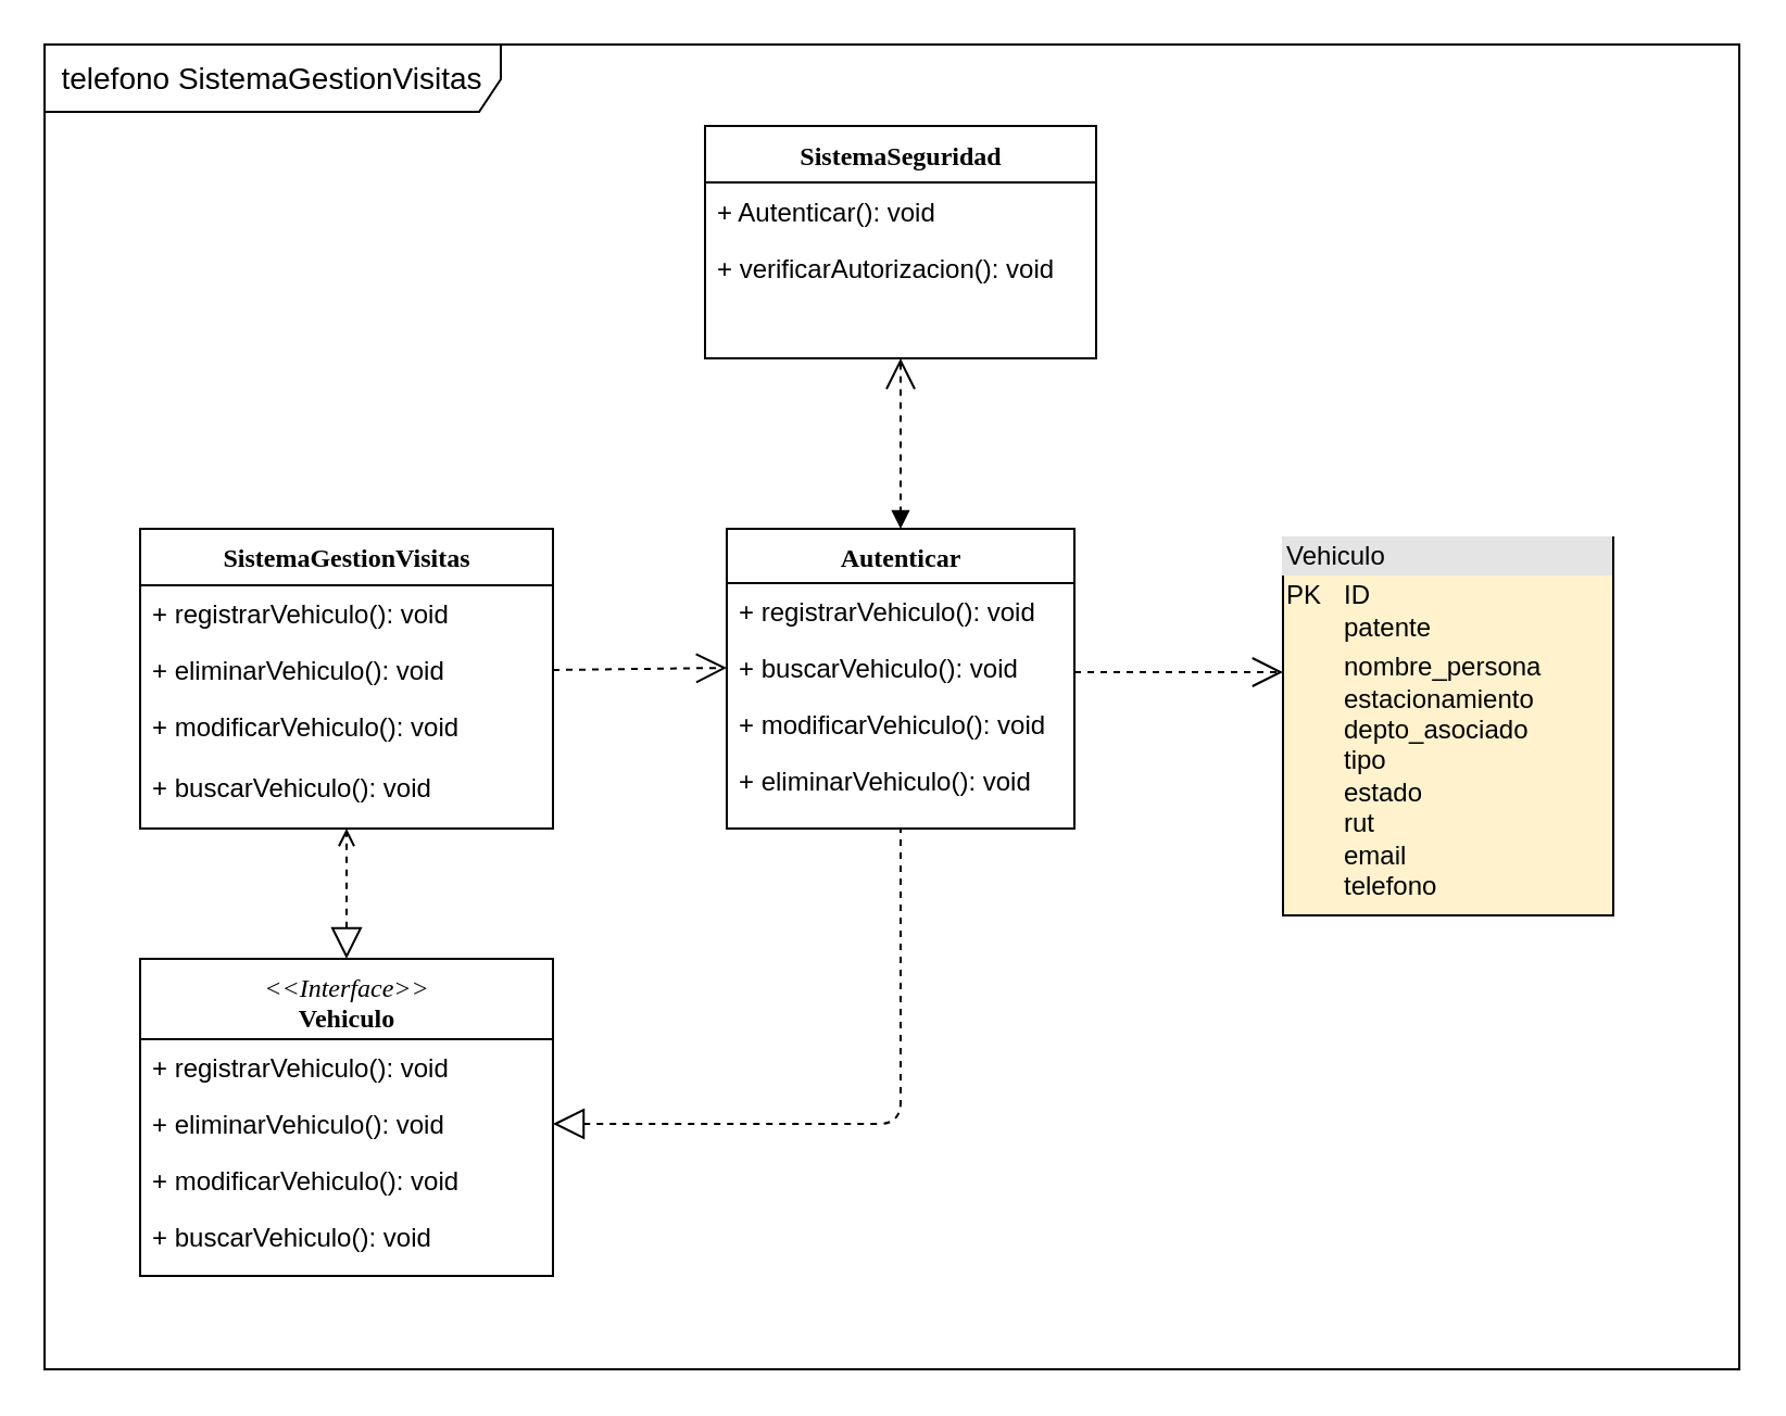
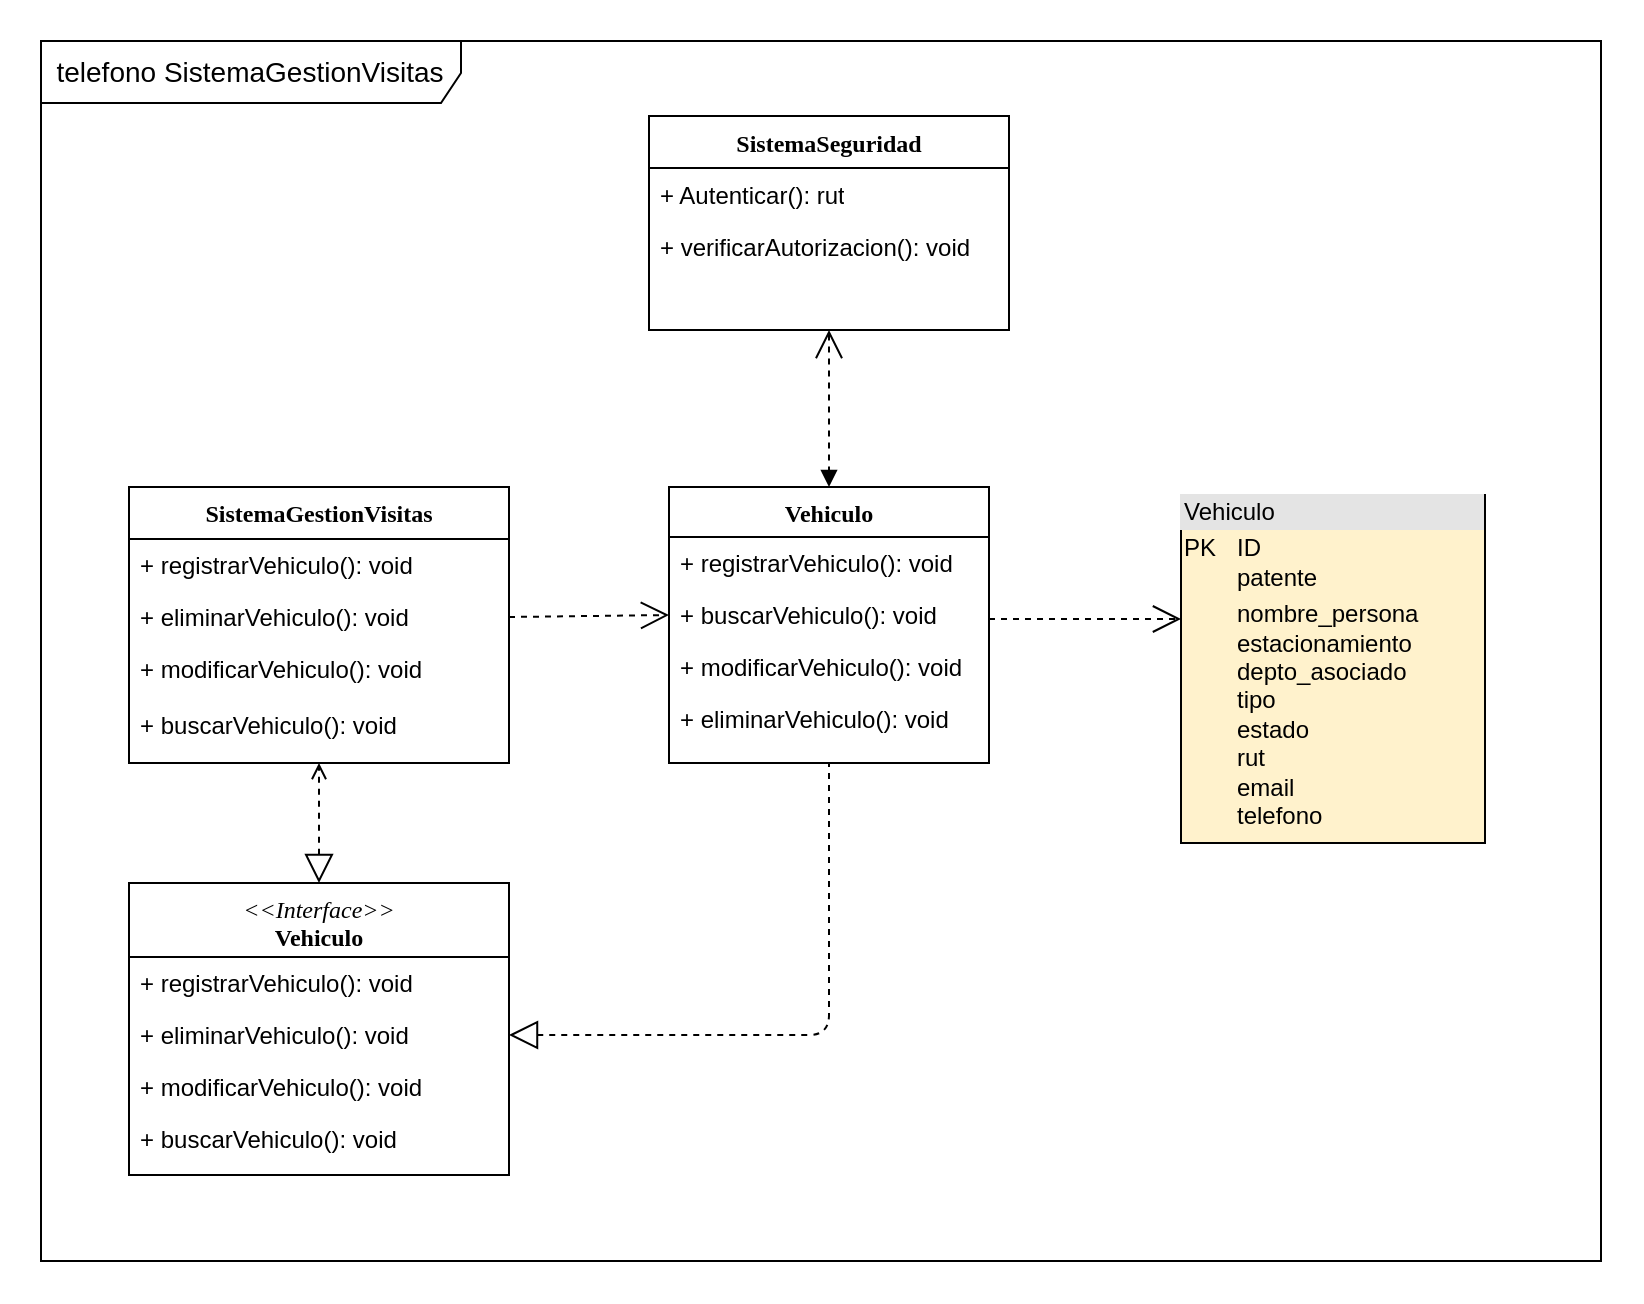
  <mxCell id="0" />
  <mxCell id="1" parent="0" />
  <mxCell id="2" value="&lt;font style=&quot;font-size: 14px&quot;&gt;telefono SistemaGestionVisitas&lt;/font&gt;" style="shape=umlFrame;whiteSpace=wrap;html=1;width=210;height=31;" parent="1" vertex="1"><mxGeometry x="20" y="20" width="780" height="610" as="geometry" /></mxCell>
  <mxCell id="3" value="SistemaSeguridad" style="swimlane;html=1;fontStyle=1;align=center;verticalAlign=top;childLayout=stackLayout;horizontal=1;startSize=26;horizontalStack=0;resizeParent=1;resizeLast=0;collapsible=1;marginBottom=0;swimlaneFillColor=#ffffff;rounded=0;shadow=0;comic=0;labelBackgroundColor=none;strokeColor=#000000;strokeWidth=1;fillColor=none;fontFamily=Verdana;fontSize=12;fontColor=#000000;" parent="1" vertex="1"><mxGeometry x="324" y="57.5" width="180" height="107" as="geometry" /></mxCell>
- <mxCell id="4" value="+ Autenticar(): void" style="text;html=1;strokeColor=none;fillColor=none;align=left;verticalAlign=top;spacingLeft=4;spacingRight=4;whiteSpace=wrap;overflow=hidden;rotatable=0;points=[[0,0.5],[1,0.5]];portConstraint=eastwest;" parent="3" vertex="1"><mxGeometry y="26" width="180" height="26" as="geometry" /></mxCell>
+ <mxCell id="4" value="+ Autenticar(): rut" style="text;html=1;strokeColor=none;fillColor=none;align=left;verticalAlign=top;spacingLeft=4;spacingRight=4;whiteSpace=wrap;overflow=hidden;rotatable=0;points=[[0,0.5],[1,0.5]];portConstraint=eastwest;" parent="3" vertex="1"><mxGeometry y="26" width="180" height="26" as="geometry" /></mxCell>
  <mxCell id="5" value="+ verificarAutorizacion(): void" style="text;html=1;strokeColor=none;fillColor=none;align=left;verticalAlign=top;spacingLeft=4;spacingRight=4;whiteSpace=wrap;overflow=hidden;rotatable=0;points=[[0,0.5],[1,0.5]];portConstraint=eastwest;" parent="3" vertex="1"><mxGeometry y="52" width="180" height="26" as="geometry" /></mxCell>
- <mxCell id="6" value="Autenticar" style="swimlane;html=1;fontStyle=1;align=center;verticalAlign=top;childLayout=stackLayout;horizontal=1;startSize=25;horizontalStack=0;resizeParent=1;resizeLast=0;collapsible=1;marginBottom=0;swimlaneFillColor=#ffffff;rounded=0;shadow=0;comic=0;labelBackgroundColor=none;strokeColor=#000000;strokeWidth=1;fillColor=none;fontFamily=Verdana;fontSize=12;fontColor=#000000;" parent="1" vertex="1"><mxGeometry x="334" y="243" width="160" height="138" as="geometry" /></mxCell>
+ <mxCell id="6" value="Vehiculo" style="swimlane;html=1;fontStyle=1;align=center;verticalAlign=top;childLayout=stackLayout;horizontal=1;startSize=25;horizontalStack=0;resizeParent=1;resizeLast=0;collapsible=1;marginBottom=0;swimlaneFillColor=#ffffff;rounded=0;shadow=0;comic=0;labelBackgroundColor=none;strokeColor=#000000;strokeWidth=1;fillColor=none;fontFamily=Verdana;fontSize=12;fontColor=#000000;" parent="1" vertex="1"><mxGeometry x="334" y="243" width="160" height="138" as="geometry" /></mxCell>
  <mxCell id="7" value="+ registrarVehiculo(): void" style="text;html=1;strokeColor=none;fillColor=none;align=left;verticalAlign=top;spacingLeft=4;spacingRight=4;whiteSpace=wrap;overflow=hidden;rotatable=0;points=[[0,0.5],[1,0.5]];portConstraint=eastwest;" parent="6" vertex="1"><mxGeometry y="25" width="160" height="26" as="geometry" /></mxCell>
  <mxCell id="8" value="+ buscarVehiculo(): void" style="text;html=1;strokeColor=none;fillColor=none;align=left;verticalAlign=top;spacingLeft=4;spacingRight=4;whiteSpace=wrap;overflow=hidden;rotatable=0;points=[[0,0.5],[1,0.5]];portConstraint=eastwest;" parent="6" vertex="1"><mxGeometry y="51" width="160" height="26" as="geometry" /></mxCell>
  <mxCell id="9" value="+ modificarVehiculo(): void" style="text;html=1;strokeColor=none;fillColor=none;align=left;verticalAlign=top;spacingLeft=4;spacingRight=4;whiteSpace=wrap;overflow=hidden;rotatable=0;points=[[0,0.5],[1,0.5]];portConstraint=eastwest;" parent="6" vertex="1"><mxGeometry y="77" width="160" height="26" as="geometry" /></mxCell>
  <mxCell id="10" value="+ eliminarVehiculo(): void" style="text;html=1;strokeColor=none;fillColor=none;align=left;verticalAlign=top;spacingLeft=4;spacingRight=4;whiteSpace=wrap;overflow=hidden;rotatable=0;points=[[0,0.5],[1,0.5]];portConstraint=eastwest;" parent="6" vertex="1"><mxGeometry y="103" width="160" height="26" as="geometry" /></mxCell>
  <mxCell id="11" value="SistemaGestionVisitas" style="swimlane;html=1;fontStyle=1;align=center;verticalAlign=top;childLayout=stackLayout;horizontal=1;startSize=26;horizontalStack=0;resizeParent=1;resizeLast=0;collapsible=1;marginBottom=0;swimlaneFillColor=#ffffff;rounded=0;shadow=0;comic=0;labelBackgroundColor=none;strokeColor=#000000;strokeWidth=1;fillColor=none;fontFamily=Verdana;fontSize=12;fontColor=#000000;" parent="1" vertex="1"><mxGeometry x="64" y="243" width="190" height="138" as="geometry" /></mxCell>
  <mxCell id="12" value="+ registrarVehiculo(): void" style="text;html=1;strokeColor=none;fillColor=none;align=left;verticalAlign=top;spacingLeft=4;spacingRight=4;whiteSpace=wrap;overflow=hidden;rotatable=0;points=[[0,0.5],[1,0.5]];portConstraint=eastwest;" parent="11" vertex="1"><mxGeometry y="26" width="190" height="26" as="geometry" /></mxCell>
  <mxCell id="13" value="+ eliminarVehiculo(): void" style="text;html=1;strokeColor=none;fillColor=none;align=left;verticalAlign=top;spacingLeft=4;spacingRight=4;whiteSpace=wrap;overflow=hidden;rotatable=0;points=[[0,0.5],[1,0.5]];portConstraint=eastwest;" parent="11" vertex="1"><mxGeometry y="52" width="190" height="26" as="geometry" /></mxCell>
  <mxCell id="14" value="+ modificarVehiculo(): void" style="text;html=1;strokeColor=none;fillColor=none;align=left;verticalAlign=top;spacingLeft=4;spacingRight=4;whiteSpace=wrap;overflow=hidden;rotatable=0;points=[[0,0.5],[1,0.5]];portConstraint=eastwest;" parent="11" vertex="1"><mxGeometry y="78" width="190" height="26" as="geometry" /></mxCell>
  <mxCell id="15" value="+ buscarVehiculo(): void" style="text;html=1;strokeColor=none;fillColor=none;align=left;verticalAlign=top;spacingLeft=4;spacingRight=4;whiteSpace=wrap;overflow=hidden;rotatable=0;points=[[0,0.5],[1,0.5]];portConstraint=eastwest;" parent="1" vertex="1"><mxGeometry x="64" y="348.5" width="190" height="26" as="geometry" /></mxCell>
  <mxCell id="16" value="&lt;i style=&quot;font-weight: normal&quot;&gt;&lt;font style=&quot;font-size: 12px&quot;&gt;&amp;lt;&amp;lt;Interface&amp;gt;&amp;gt;&lt;/font&gt;&lt;/i&gt;&lt;br&gt;Vehiculo" style="swimlane;html=1;fontStyle=1;align=center;verticalAlign=top;childLayout=stackLayout;horizontal=1;startSize=37;horizontalStack=0;resizeParent=1;resizeLast=0;collapsible=1;marginBottom=0;swimlaneFillColor=#ffffff;rounded=0;shadow=0;comic=0;labelBackgroundColor=none;strokeColor=#000000;strokeWidth=1;fillColor=none;fontFamily=Verdana;fontSize=12;fontColor=#000000;" parent="1" vertex="1"><mxGeometry x="64" y="441" width="190" height="146" as="geometry" /></mxCell>
  <mxCell id="17" value="+ registrarVehiculo(): void" style="text;html=1;strokeColor=none;fillColor=none;align=left;verticalAlign=top;spacingLeft=4;spacingRight=4;whiteSpace=wrap;overflow=hidden;rotatable=0;points=[[0,0.5],[1,0.5]];portConstraint=eastwest;" parent="16" vertex="1"><mxGeometry y="37" width="190" height="26" as="geometry" /></mxCell>
  <mxCell id="18" value="+ eliminarVehiculo(): void" style="text;html=1;strokeColor=none;fillColor=none;align=left;verticalAlign=top;spacingLeft=4;spacingRight=4;whiteSpace=wrap;overflow=hidden;rotatable=0;points=[[0,0.5],[1,0.5]];portConstraint=eastwest;" parent="16" vertex="1"><mxGeometry y="63" width="190" height="26" as="geometry" /></mxCell>
  <mxCell id="19" value="+ modificarVehiculo(): void" style="text;html=1;strokeColor=none;fillColor=none;align=left;verticalAlign=top;spacingLeft=4;spacingRight=4;whiteSpace=wrap;overflow=hidden;rotatable=0;points=[[0,0.5],[1,0.5]];portConstraint=eastwest;" parent="16" vertex="1"><mxGeometry y="89" width="190" height="26" as="geometry" /></mxCell>
  <mxCell id="20" value="+ buscarVehiculo(): void" style="text;html=1;strokeColor=none;fillColor=none;align=left;verticalAlign=top;spacingLeft=4;spacingRight=4;whiteSpace=wrap;overflow=hidden;rotatable=0;points=[[0,0.5],[1,0.5]];portConstraint=eastwest;" parent="16" vertex="1"><mxGeometry y="115" width="190" height="26" as="geometry" /></mxCell>
  <mxCell id="21" value="" style="endArrow=none;html=1;exitX=1;exitY=0.5;exitDx=0;exitDy=0;endSize=6;endFill=0;startArrow=block;startFill=0;startSize=12;dashed=1;entryX=0.5;entryY=1;entryDx=0;entryDy=0;" parent="1" source="18" target="6" edge="1"><mxGeometry width="50" height="50" relative="1" as="geometry"><mxPoint x="364" y="560" as="sourcePoint" /><mxPoint x="414" y="390" as="targetPoint" /><Array as="points"><mxPoint x="414" y="517" /></Array></mxGeometry></mxCell>
  <mxCell id="22" value="" style="endArrow=block;html=1;dashed=1;exitX=0.5;exitY=1;exitDx=0;exitDy=0;entryX=0.5;entryY=0;entryDx=0;entryDy=0;startArrow=open;startFill=0;startSize=12;" parent="1" source="3" target="6" edge="1"><mxGeometry width="50" height="50" relative="1" as="geometry"><mxPoint x="524" y="54" as="sourcePoint" /><mxPoint x="574" y="4" as="targetPoint" /></mxGeometry></mxCell>
  <mxCell id="23" value="&lt;div style=&quot;box-sizing: border-box ; width: 100% ; background: #e4e4e4 ; padding: 2px&quot;&gt;Vehiculo&lt;/div&gt;&lt;table style=&quot;width: 100% ; font-size: 1em&quot; cellpadding=&quot;2&quot; cellspacing=&quot;0&quot;&gt;&lt;tbody&gt;&lt;tr&gt;&lt;td&gt;PK&lt;br&gt;&lt;br&gt;&lt;/td&gt;&lt;td&gt;ID&lt;br&gt;patente&lt;br&gt;&lt;/td&gt;&lt;/tr&gt;&lt;tr&gt;&lt;td&gt;&lt;br&gt;&lt;br&gt;&lt;br&gt;&lt;br&gt;&lt;/td&gt;&lt;td&gt;nombre_persona&lt;br&gt;estacionamiento&lt;br&gt;depto_asociado&lt;br&gt;tipo&lt;br&gt;estado&lt;br&gt;rut&lt;br&gt;email&lt;br&gt;telefono&lt;/td&gt;&lt;/tr&gt;&lt;tr&gt;&lt;td&gt;&lt;/td&gt;&lt;td&gt;&lt;br&gt;&lt;br&gt;&lt;/td&gt;&lt;/tr&gt;&lt;/tbody&gt;&lt;/table&gt;" style="verticalAlign=top;align=left;overflow=fill;html=1;fillColor=#fff2cc;" parent="1" vertex="1"><mxGeometry x="590" y="247" width="152" height="174" as="geometry" /></mxCell>
  <mxCell id="24" value="" style="endArrow=open;html=1;dashed=1;exitX=1;exitY=0.5;exitDx=0;exitDy=0;entryX=0;entryY=0.5;entryDx=0;entryDy=0;startArrow=none;startFill=0;endFill=0;startSize=6;endSize=12;" parent="1" source="13" target="8" edge="1"><mxGeometry width="50" height="50" relative="1" as="geometry"><mxPoint x="254" y="335" as="sourcePoint" /><mxPoint x="304" y="285" as="targetPoint" /></mxGeometry></mxCell>
  <mxCell id="25" value="" style="endArrow=open;html=1;dashed=1;endFill=0;startSize=6;endSize=12;" parent="1" edge="1"><mxGeometry width="50" height="50" relative="1" as="geometry"><mxPoint x="494" y="309" as="sourcePoint" /><mxPoint x="590" y="309" as="targetPoint" /></mxGeometry></mxCell>
  <mxCell id="26" value="" style="endArrow=open;html=1;dashed=1;exitX=0.5;exitY=0;exitDx=0;exitDy=0;entryX=0.5;entryY=1;entryDx=0;entryDy=0;endFill=0;startArrow=block;startFill=0;startSize=12;" parent="1" source="16" target="11" edge="1"><mxGeometry width="50" height="50" relative="1" as="geometry"><mxPoint x="138" y="451" as="sourcePoint" /><mxPoint x="188" y="401" as="targetPoint" /></mxGeometry></mxCell>
